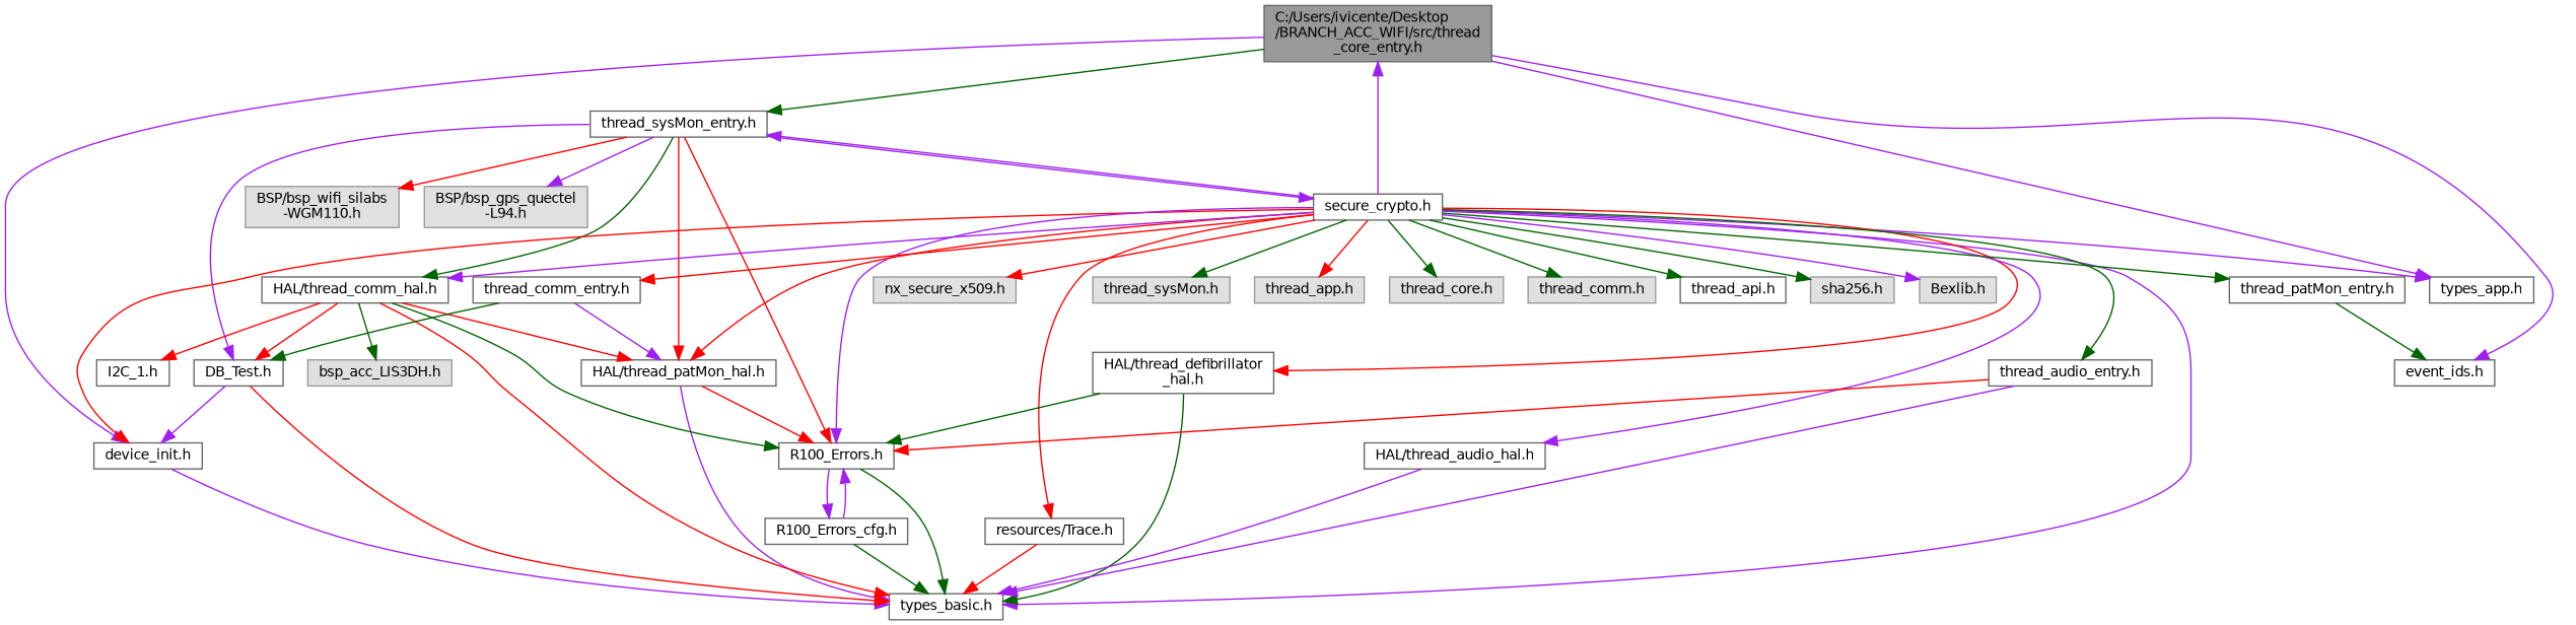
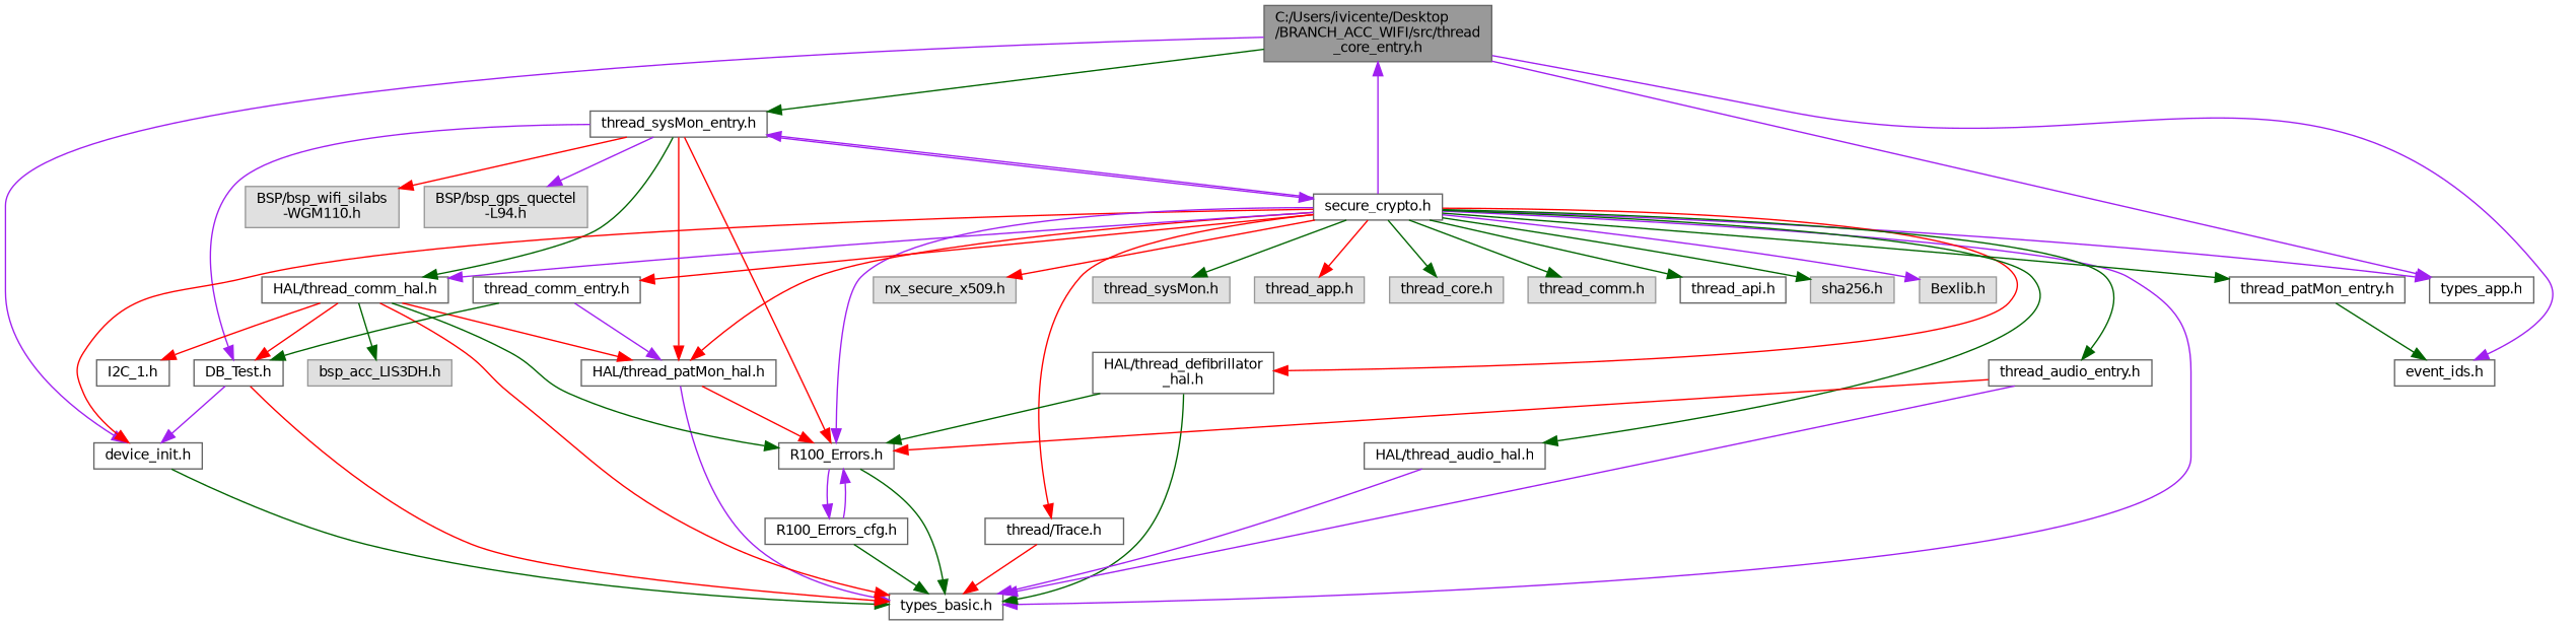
  digraph {
    node [color=grey40 fillcolor=white fontname=Helvetica fontsize=10 shape=box style=filled]
    edge [color=purple fontname=Helvetica fontsize=10 labelfontname=Helvetica labelfontsize=10 style=solid]
    n1 [color=gray40 fillcolor=grey60 fontcolor=black height=0.2 label="C:/Users/ivicente/Desktop\l/BRANCH_ACC_WIFI/src/thread\l_core_entry.h" width=0.4]
    n2 [height=0.2 label="device_init.h" width=0.4]
    n3 [height=0.2 label="types_app.h" width=0.4]
    n4 [height=0.2 label="event_ids.h" width=0.4]
    n5 [height=0.2 label="thread_sysMon_entry.h" width=0.4]
    n6 [height=0.2 label="types_basic.h" width=0.4]
    n7 [height=0.2 label="R100_Errors.h" width=0.4]
    n8 [height=0.2 label="HAL/thread_patMon_hal.h" width=0.4]
    n9 [height=0.2 label="HAL/thread_comm_hal.h" width=0.4]
    n10 [height=0.2 label="DB_Test.h" width=0.4]
    n11 [height=0.2 label="secure_crypto.h" width=0.4]
    n12 [color=grey60 fillcolor="#E0E0E0" height=0.2 label="BSP/bsp_wifi_silabs\l-WGM110.h" width=0.4]
    n13 [color=grey60 fillcolor="#E0E0E0" height=0.2 label="BSP/bsp_gps_quectel\l-L94.h" width=0.4]
    n14 [height=0.2 label="R100_Errors_cfg.h" width=0.4]
    n15 [height=0.2 label="I2C_1.h" width=0.4]
    n16 [color=grey60 fillcolor="#E0E0E0" height=0.2 label="bsp_acc_LIS3DH.h" width=0.4]
    n17 [color=grey60 fillcolor="#E0E0E0" height=0.2 label="nx_secure_x509.h" width=0.4]
-   n18 [height=0.2 label="resources/Trace.h" width=0.4]
+   n18 [height=0.2 label="thread/Trace.h" width=0.4]
    n19 [height=0.2 label="HAL/thread_defibrillator\l_hal.h" width=0.4]
    n20 [height=0.2 label="HAL/thread_audio_hal.h" width=0.4]
    n21 [height=0.2 label="thread_comm_entry.h" width=0.4]
    n22 [height=0.2 label="thread_patMon_entry.h" width=0.4]
    n23 [color=grey60 fillcolor="#E0E0E0" height=0.2 label="thread_sysMon.h" width=0.4]
    n24 [height=0.2 label="thread_audio_entry.h" width=0.4]
    n25 [color=grey60 fillcolor="#E0E0E0" height=0.2 label="thread_app.h" width=0.4]
    n26 [color=grey60 fillcolor="#E0E0E0" height=0.2 label="thread_core.h" width=0.4]
    n27 [color=grey60 fillcolor="#E0E0E0" height=0.2 label="thread_comm.h" width=0.4]
    n28 [height=0.2 label="thread_api.h" width=0.4]
    n29 [color=grey60 fillcolor="#E0E0E0" height=0.2 label="sha256.h" width=0.4]
    n30 [color=grey60 fillcolor="#E0E0E0" height=0.2 label="Bexlib.h" width=0.4]
    n1 -> n2
    n1 -> n3
    n1 -> n4
    n1 -> n5 [color=darkgreen]
-   n2 -> n6
+   n2 -> n6 [color=darkgreen]
    n5 -> n7 [color=red]
    n5 -> n8 [color=red]
    n5 -> n9 [color=darkgreen]
    n5 -> n10
    n5 -> n11
    n5 -> n12 [color=red]
    n5 -> n13
    n7 -> n6 [color=darkgreen]
    n7 -> n14
    n8 -> n6
    n8 -> n7 [color=red]
    n9 -> n6 [color=red]
    n9 -> n7 [color=darkgreen]
    n9 -> n8 [color=red]
    n9 -> n10 [color=red]
    n9 -> n15 [color=red]
    n9 -> n16 [color=darkgreen]
    n10 -> n2
    n10 -> n6 [color=red]
    n11 -> n1
    n11 -> n2 [color=red]
    n11 -> n3
    n11 -> n5
    n11 -> n6
    n11 -> n7
    n11 -> n8 [color=red]
    n11 -> n9
    n11 -> n17 [color=red]
    n11 -> n18 [color=red]
    n11 -> n19 [color=red]
-   n11 -> n20
+   n11 -> n20 [color=darkgreen]
    n11 -> n21 [color=red]
    n11 -> n22 [color=darkgreen]
    n11 -> n23 [color=darkgreen]
    n11 -> n24 [color=darkgreen]
    n11 -> n25 [color=red]
    n11 -> n26 [color=darkgreen]
    n11 -> n27 [color=darkgreen]
    n11 -> n28 [color=darkgreen]
    n11 -> n29 [color=darkgreen]
    n11 -> n30
    n14 -> n6 [color=darkgreen]
    n14 -> n7
    n18 -> n6 [color=red]
    n19 -> n6 [color=darkgreen]
    n19 -> n7 [color=darkgreen]
    n20 -> n6
    n21 -> n8
    n21 -> n10 [color=darkgreen]
    n22 -> n4 [color=darkgreen]
    n24 -> n6
    n24 -> n7 [color=red]
  }
